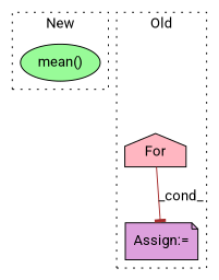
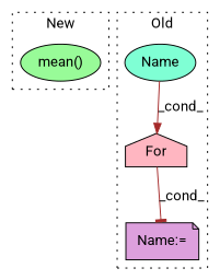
  digraph {
    fontname=Roboto
    node [fontname=Roboto shape=ellipse style=filled]
    edge [color=brown fontname=Roboto]
    n1 [a=75 fillcolor=palegreen l=13 label="mean()" s=2603]
    n2 [a=107 fillcolor=lightpink l="4,96" label=For s="1943,1962" shape=house]
-   n3 [a=68 fillcolor=plum l=3 label="Assign:=" s=2067 shape=note]
+   n3 [a=68 fillcolor=plum l=3 label="Name:=" s=2067 shape=note]
+   n4 [a=87 fillcolor=aquamarine l=5 label=Name s=1947]
    subgraph cluster_1 {
      label=New
      style=dotted
      n1
    }
    subgraph cluster_2 {
      label=Old
      style=dotted
      n2
      n3
+     n4
    }
    n2 -> n3 [arrowhead=tee label=_cond_]
+   n4 -> n2 [arrowhead=normal label=_cond_]
  }
